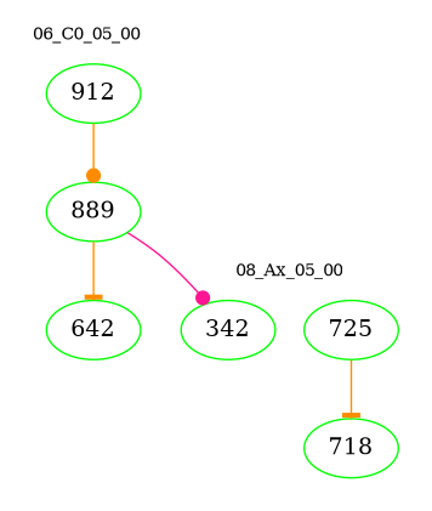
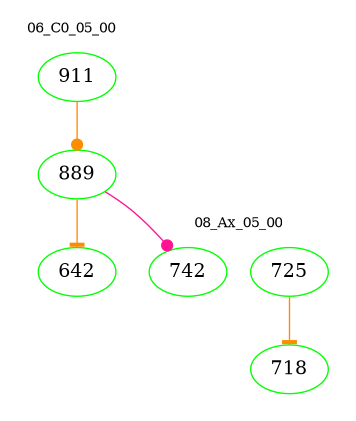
  digraph {
    node [color=green]
    edge [arrowhead=tee color=darkorange]
    n1 [label=725]
    n2 [label=718]
-   n3 [label=342]
-   n4 [label=912]
+   n3 [label=742]
+   n4 [label=911]
    n5 [label=889]
    n6 [label=642]
    subgraph cluster_1 {
      color=white
      fontsize=10
      label="08_Ax_05_00"
      n1
      n2
      n3
    }
    subgraph cluster_2 {
      color=white
      fontsize=10
      label="06_C0_05_00"
      n4
      n5
      n6
    }
    n1 -> n2
    n4 -> n5 [arrowhead=dot]
    n5 -> n3 [arrowhead=dot color=deeppink]
    n5 -> n6
  }
